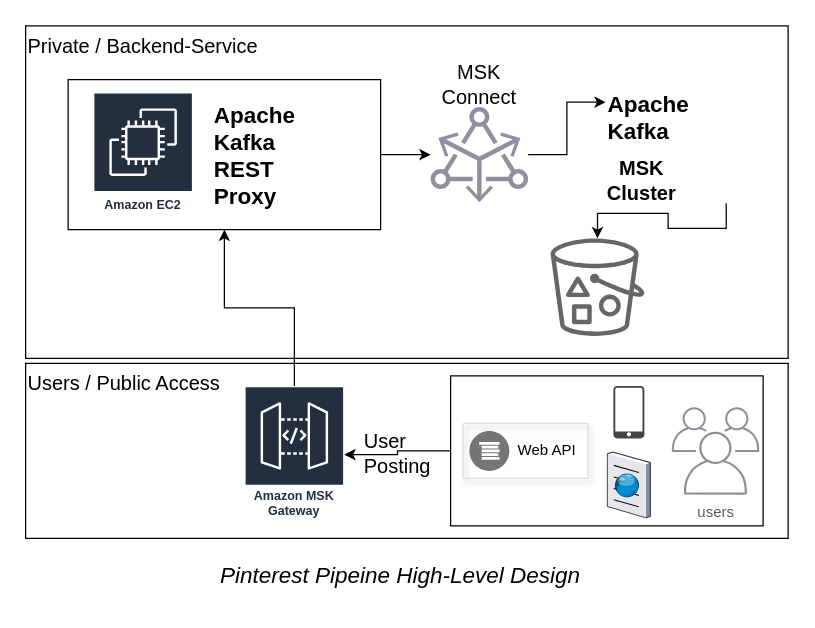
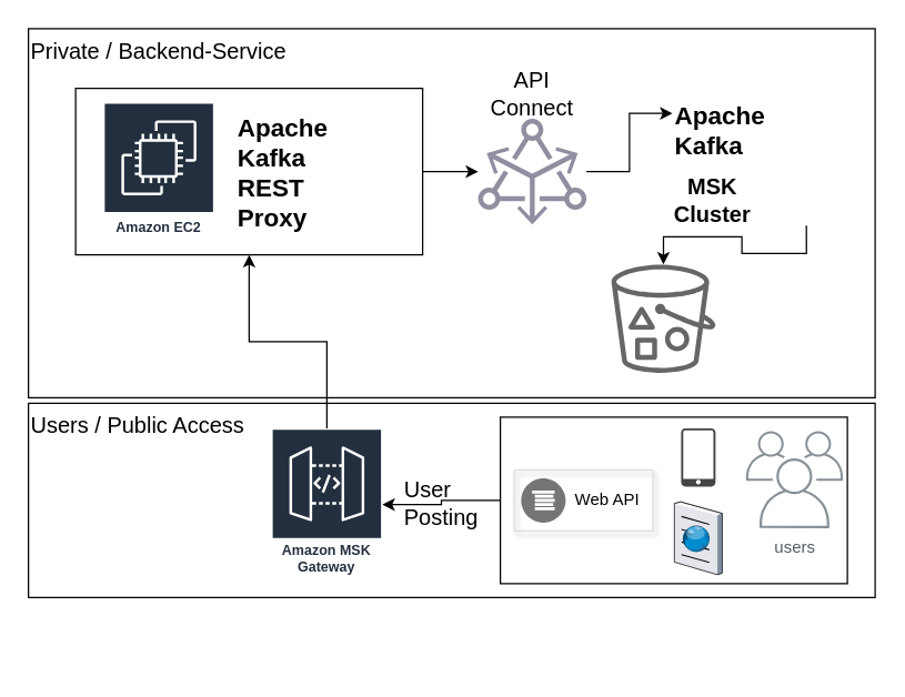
  <mxCell id="0" />
  <mxCell id="1" parent="0" />
  <mxCell id="2" value="" style="group" vertex="1" connectable="0" parent="1"><mxGeometry x="20" y="20" width="610" height="460" as="geometry" /></mxCell>
  <mxCell id="3" value="" style="rounded=0;whiteSpace=wrap;html=1;fillColor=none;fontSize=16;align=left;verticalAlign=top;rotation=0;glass=0;" vertex="1" parent="2"><mxGeometry x="34" y="43" width="250" height="120" as="geometry" /></mxCell>
  <mxCell id="4" value="Users / Public Access" style="rounded=0;whiteSpace=wrap;html=1;fillColor=none;fontSize=16;align=left;verticalAlign=top;rotation=0;glass=0;" vertex="1" parent="2"><mxGeometry y="270" width="610" height="140" as="geometry" /></mxCell>
  <mxCell id="5" value="" style="rounded=0;whiteSpace=wrap;html=1;fillColor=none;fontSize=16;align=left;verticalAlign=top;rotation=0;glass=0;" vertex="1" parent="2"><mxGeometry x="340" y="280" width="250" height="120" as="geometry" /></mxCell>
  <mxCell id="6" value="Private / Backend-Service" style="rounded=0;whiteSpace=wrap;html=1;fillColor=none;fontSize=16;align=left;verticalAlign=top;rotation=0;glass=0;" vertex="1" parent="2"><mxGeometry width="610" height="266" as="geometry" /></mxCell>
  <mxCell id="7" value="" style="group" parent="2" vertex="1" connectable="0"><mxGeometry x="464" y="54" width="122.91" height="90" as="geometry" /></mxCell>
  <mxCell id="8" value="" style="shape=image;verticalLabelPosition=bottom;labelBackgroundColor=default;verticalAlign=top;aspect=fixed;imageAspect=0;image=https://upload.wikimedia.org/wikipedia/commons/thumb/0/05/Apache_kafka.svg/64px-Apache_kafka.svg.png;" parent="7" vertex="1"><mxGeometry x="70.005" y="2.015" width="52.905" height="85.97" as="geometry" /></mxCell>
  <mxCell id="9" value="&lt;h2 class=&quot;content-top-title&quot;&gt;Apache Kafka&lt;br&gt;&#09;&#09;&lt;/h2&gt;" style="text;whiteSpace=wrap;html=1;" parent="7" vertex="1"><mxGeometry y="-23.288" width="66.131" height="60.577" as="geometry" /></mxCell>
  <mxCell id="10" value="MSK&lt;br&gt;Cluster" style="text;html=1;strokeColor=none;fillColor=none;align=center;verticalAlign=middle;whiteSpace=wrap;rounded=0;fontSize=16;fontStyle=1" parent="7" vertex="1"><mxGeometry x="8" y="59.615" width="41.539" height="20.769" as="geometry" /></mxCell>
  <mxCell id="11" style="edgeStyle=orthogonalEdgeStyle;rounded=0;orthogonalLoop=1;jettySize=auto;html=1;exitX=1;exitY=0.5;exitDx=0;exitDy=0;exitPerimeter=0;entryX=0;entryY=0.5;entryDx=0;entryDy=0;fontSize=16;" edge="1" parent="2" source="12" target="9"><mxGeometry relative="1" as="geometry" /></mxCell>
  <mxCell id="12" value="" style="sketch=0;outlineConnect=0;fontColor=#232F3E;gradientColor=none;fillColor=#928da0;strokeColor=none;dashed=0;verticalLabelPosition=bottom;verticalAlign=top;align=center;html=1;fontSize=12;fontStyle=0;aspect=fixed;pointerEvents=1;shape=mxgraph.aws4.msk_amazon_msk_connect;rounded=0;glass=0;points=[[0,0.5,0,0,0],[1,0.5,0,0,0]];" vertex="1" parent="2"><mxGeometry x="324" y="64.5" width="78" height="77" as="geometry" /></mxCell>
  <mxCell id="13" value="" style="group" vertex="1" connectable="0" parent="2"><mxGeometry x="149" y="58" width="122.91" height="90" as="geometry" /></mxCell>
  <mxCell id="14" value="" style="shape=image;verticalLabelPosition=bottom;labelBackgroundColor=default;verticalAlign=top;aspect=fixed;imageAspect=0;image=https://upload.wikimedia.org/wikipedia/commons/thumb/0/05/Apache_kafka.svg/64px-Apache_kafka.svg.png;" vertex="1" parent="13"><mxGeometry x="70.005" y="2.015" width="52.905" height="85.97" as="geometry" /></mxCell>
  <mxCell id="15" value="&lt;h2 class=&quot;content-top-title&quot;&gt;Apache Kafka REST Proxy&lt;/h2&gt;" style="text;whiteSpace=wrap;html=1;" vertex="1" parent="13"><mxGeometry y="-18.288" width="66.131" height="60.577" as="geometry" /></mxCell>
  <mxCell id="16" value="Amazon EC2" style="sketch=0;outlineConnect=0;fontColor=#232F3E;gradientColor=none;strokeColor=#ffffff;fillColor=#232F3E;dashed=0;verticalLabelPosition=middle;verticalAlign=bottom;align=center;html=1;whiteSpace=wrap;fontSize=10;fontStyle=1;spacing=3;shape=mxgraph.aws4.productIcon;prIcon=mxgraph.aws4.ec2;rounded=0;glass=0;" vertex="1" parent="2"><mxGeometry x="54" y="53" width="80" height="100" as="geometry" /></mxCell>
  <mxCell id="17" style="edgeStyle=orthogonalEdgeStyle;rounded=0;orthogonalLoop=1;jettySize=auto;html=1;exitX=1;exitY=0.5;exitDx=0;exitDy=0;entryX=0;entryY=0.5;entryDx=0;entryDy=0;entryPerimeter=0;fontSize=16;" edge="1" parent="2" source="3" target="12"><mxGeometry relative="1" as="geometry" /></mxCell>
  <mxCell id="18" value="" style="strokeColor=#dddddd;shadow=1;strokeWidth=1;rounded=1;absoluteArcSize=1;arcSize=2;glass=0;fontSize=16;fillColor=none;" vertex="1" parent="2"><mxGeometry x="350" y="318" width="100" height="44" as="geometry" /></mxCell>
  <mxCell id="19" value="Web API" style="sketch=0;dashed=0;connectable=0;html=1;fillColor=#757575;strokeColor=none;shape=mxgraph.gcp2.logs_api;part=1;labelPosition=right;verticalLabelPosition=middle;align=left;verticalAlign=middle;spacingLeft=5;fontSize=12;rounded=0;glass=0;" vertex="1" parent="18"><mxGeometry y="0.5" width="32" height="32" relative="1" as="geometry"><mxPoint x="5" y="-16" as="offset" /></mxGeometry></mxCell>
  <mxCell id="20" value="" style="sketch=0;pointerEvents=1;shadow=0;dashed=0;html=1;strokeColor=none;fillColor=#434445;aspect=fixed;labelPosition=center;verticalLabelPosition=bottom;verticalAlign=top;align=center;outlineConnect=0;shape=mxgraph.vvd.phone;rounded=0;glass=0;fontSize=16;" vertex="1" parent="2"><mxGeometry x="470.22" y="288" width="24.78" height="42" as="geometry" /></mxCell>
  <mxCell id="21" value="" style="verticalLabelPosition=bottom;sketch=0;aspect=fixed;html=1;verticalAlign=top;strokeColor=none;align=center;outlineConnect=0;shape=mxgraph.citrix.browser;rounded=0;glass=0;fontSize=16;fillColor=none;" vertex="1" parent="2"><mxGeometry x="465.41" y="341" width="34.4" height="52.5" as="geometry" /></mxCell>
  <mxCell id="22" value="User Posting" style="text;strokeColor=none;fillColor=none;align=left;verticalAlign=middle;spacingLeft=4;spacingRight=4;overflow=hidden;points=[[0,0.5],[1,0.5]];portConstraint=eastwest;rotatable=0;whiteSpace=wrap;html=1;fontSize=16;" vertex="1" parent="2"><mxGeometry x="265" y="314" width="80" height="56.25" as="geometry" /></mxCell>
  <mxCell id="23" style="edgeStyle=orthogonalEdgeStyle;rounded=0;orthogonalLoop=1;jettySize=auto;html=1;exitX=0.5;exitY=0;exitDx=0;exitDy=0;exitPerimeter=0;fontSize=16;" edge="1" parent="2" source="24" target="3"><mxGeometry relative="1" as="geometry" /></mxCell>
  <mxCell id="24" value="Amazon MSK Gateway" style="sketch=0;outlineConnect=0;fontColor=#232F3E;gradientColor=none;strokeColor=#ffffff;fillColor=#232F3E;dashed=0;verticalLabelPosition=middle;verticalAlign=bottom;align=center;html=1;whiteSpace=wrap;fontSize=10;fontStyle=1;spacing=3;shape=mxgraph.aws4.productIcon;prIcon=mxgraph.aws4.api_gateway;rounded=0;glass=0;points=[[0.5,0,0,0,0]];" vertex="1" parent="2"><mxGeometry x="175" y="288" width="80" height="110" as="geometry" /></mxCell>
  <mxCell id="25" style="edgeStyle=orthogonalEdgeStyle;rounded=0;orthogonalLoop=1;jettySize=auto;html=1;exitX=0;exitY=0.5;exitDx=0;exitDy=0;fontSize=16;" edge="1" parent="2" source="5" target="24"><mxGeometry relative="1" as="geometry" /></mxCell>
- <mxCell id="26" value="MSK Connect" style="text;html=1;strokeColor=none;fillColor=none;align=center;verticalAlign=middle;whiteSpace=wrap;rounded=0;fontSize=16;" vertex="1" parent="2"><mxGeometry x="333" y="31.5" width="60" height="30" as="geometry" /></mxCell>
+ <mxCell id="26" value="API Connect" style="text;html=1;strokeColor=none;fillColor=none;align=center;verticalAlign=middle;whiteSpace=wrap;rounded=0;fontSize=16;" vertex="1" parent="2"><mxGeometry x="333" y="31.5" width="60" height="30" as="geometry" /></mxCell>
  <mxCell id="27" value="" style="sketch=0;outlineConnect=0;fontColor=#232F3E;gradientColor=none;fillColor=#666666;strokeColor=none;dashed=0;verticalLabelPosition=bottom;verticalAlign=top;align=center;html=1;fontSize=12;fontStyle=0;aspect=fixed;pointerEvents=1;shape=mxgraph.aws4.bucket_with_objects;rounded=0;glass=0;" vertex="1" parent="2"><mxGeometry x="420" y="170" width="75" height="78" as="geometry" /></mxCell>
  <mxCell id="28" style="edgeStyle=orthogonalEdgeStyle;rounded=0;orthogonalLoop=1;jettySize=auto;html=1;exitX=0.5;exitY=1;exitDx=0;exitDy=0;fontSize=16;" edge="1" parent="2" source="8" target="27"><mxGeometry relative="1" as="geometry" /></mxCell>
- <mxCell id="29" value="Pinterest Pipeine High-Level Design" style="text;html=1;strokeColor=none;fillColor=none;align=center;verticalAlign=middle;whiteSpace=wrap;rounded=0;fontSize=18;fontStyle=2" vertex="1" parent="2"><mxGeometry x="135.91" y="420" width="328.09" height="40" as="geometry" /></mxCell>
- <mxCell id="30" value="users" style="sketch=0;outlineConnect=0;gradientColor=none;fontColor=#545B64;strokeColor=none;fillColor=#879196;dashed=0;verticalLabelPosition=bottom;verticalAlign=top;align=center;html=1;fontSize=12;fontStyle=0;aspect=fixed;shape=mxgraph.aws4.illustration_users;pointerEvents=1;rounded=0;glass=0;" vertex="1" parent="2"><mxGeometry x="516.91" y="305" width="70" height="70" as="geometry" /></mxCell>
+ <mxCell id="30" value="users" style="sketch=0;outlineConnect=0;gradientColor=none;fontColor=#545B64;strokeColor=none;fillColor=#879196;dashed=0;verticalLabelPosition=bottom;verticalAlign=top;align=center;html=1;fontSize=12;fontStyle=0;aspect=fixed;shape=mxgraph.aws4.illustration_users;pointerEvents=1;rounded=0;glass=0;" vertex="1" parent="2"><mxGeometry x="516.91" y="290" width="70" height="70" as="geometry" /></mxCell>
